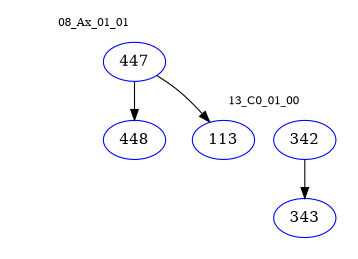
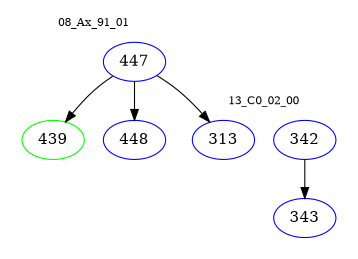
  digraph {
    node [color=blue]
    edge [color=black]
    n1 [label=447]
+   n2 [color=green label=439]
    n3 [label=448]
    n4 [label=342]
-   n5 [label=113]
+   n5 [label=313]
    n6 [label=343]
    subgraph cluster_1 {
      color=white
      fontsize=10
-     label="08_Ax_01_01"
+     label="08_Ax_91_01"
      n1
+     n2
      n3
    }
    subgraph cluster_2 {
      color=white
      fontsize=10
-     label="13_C0_01_00"
+     label="13_C0_02_00"
      n4
      n5
      n6
    }
+   n1 -> n2
    n1 -> n3
    n1 -> n5
    n4 -> n6
  }
